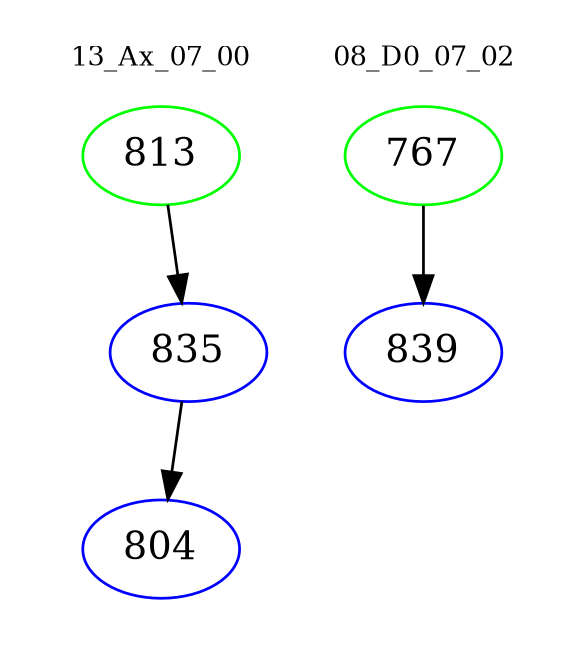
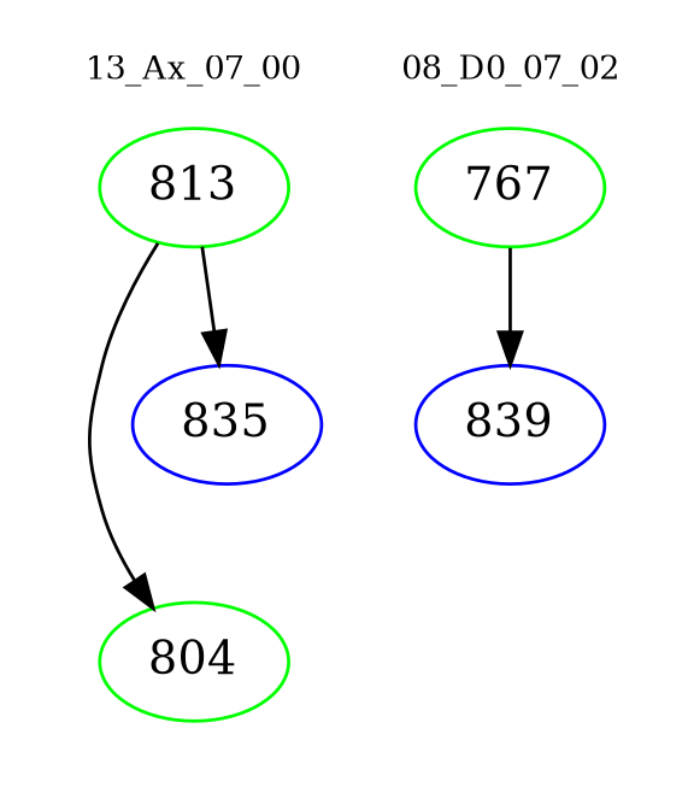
  digraph {
    node [color=blue]
    edge [color=black]
    n1 [color=green label=813]
-   n2 [label=804]
+   n2 [color=green label=804]
    n3 [label=835]
    n4 [color=green label=767]
    n5 [label=839]
    subgraph cluster_1 {
      color=white
      fontsize=10
      label="13_Ax_07_00"
      n1
      n2
      n3
    }
    subgraph cluster_2 {
      color=white
      fontsize=10
      label="08_D0_07_02"
      n4
      n5
    }
-   n3 -> n2
+   n1 -> n2
    n1 -> n3
    n4 -> n5
  }
